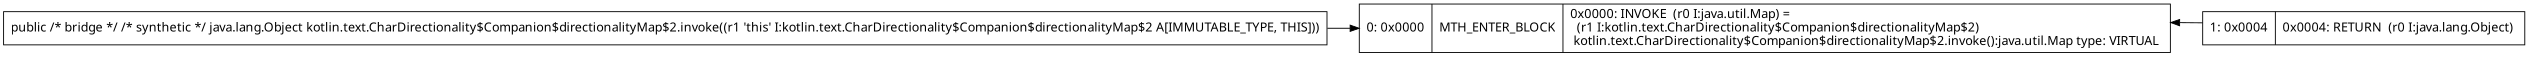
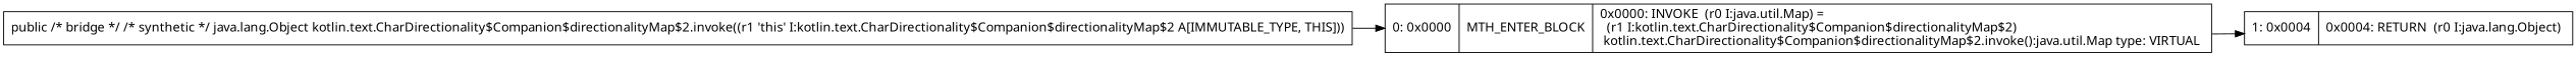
  digraph {
    rankdir=LR
    fontname="Noto Sans"
    node [shape=record fontname="Noto Sans"]
    edge [fontname="Noto Sans"]
    n1 [label="{0\:\ 0x0000|MTH_ENTER_BLOCK\l|0x0000: INVOKE  (r0 I:java.util.Map) = \l  (r1 I:kotlin.text.CharDirectionality$Companion$directionalityMap$2)\l kotlin.text.CharDirectionality$Companion$directionalityMap$2.invoke():java.util.Map type: VIRTUAL \l}"]
    n2 [label="{1\:\ 0x0004|0x0004: RETURN  (r0 I:java.lang.Object) \l}"]
    n3 [label="{public \/* bridge *\/ \/* synthetic *\/ java.lang.Object kotlin.text.CharDirectionality$Companion$directionalityMap$2.invoke((r1 'this' I:kotlin.text.CharDirectionality$Companion$directionalityMap$2 A[IMMUTABLE_TYPE, THIS])) }"]
-   n2 -> n1
+   n1 -> n2
    n3 -> n1
  }
